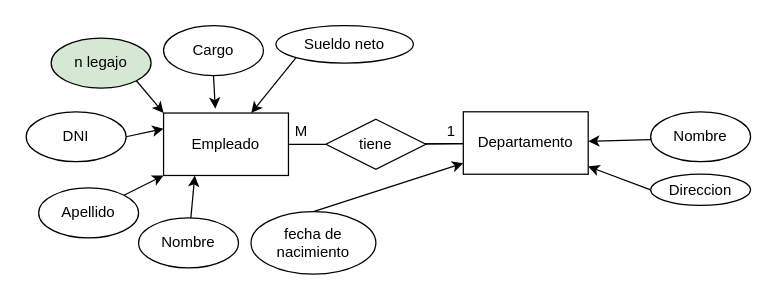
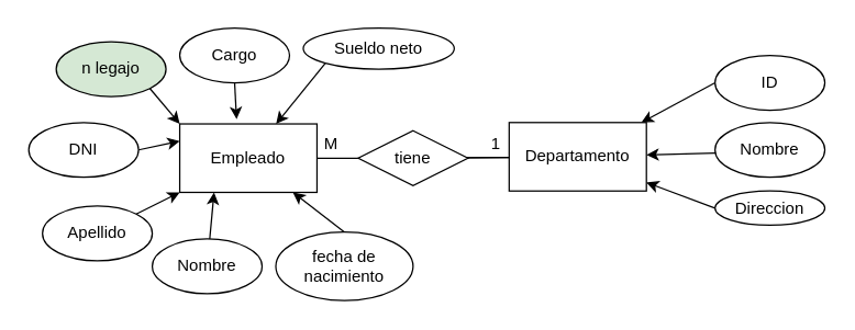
  <mxCell id="0" />
  <mxCell id="1" parent="0" />
  <mxCell id="2" value="Empleado" style="whiteSpace=wrap;html=1;" parent="1" vertex="1"><mxGeometry x="130" y="90" width="100" height="50" as="geometry" /></mxCell>
  <mxCell id="3" style="edgeStyle=none;html=1;exitX=1;exitY=1;exitDx=0;exitDy=0;entryX=0;entryY=0;entryDx=0;entryDy=0;" parent="1" source="4" target="2" edge="1"><mxGeometry relative="1" as="geometry" /></mxCell>
  <mxCell id="4" value="n legajo" style="ellipse;whiteSpace=wrap;html=1;fillColor=#d5e8d4;" parent="1" vertex="1"><mxGeometry x="40" y="30" width="80" height="40" as="geometry" /></mxCell>
  <mxCell id="5" style="edgeStyle=none;html=1;exitX=1;exitY=0.5;exitDx=0;exitDy=0;entryX=0;entryY=0.25;entryDx=0;entryDy=0;" parent="1" source="6" target="2" edge="1"><mxGeometry relative="1" as="geometry" /></mxCell>
  <mxCell id="6" value="DNI" style="ellipse;whiteSpace=wrap;html=1;" parent="1" vertex="1"><mxGeometry x="20" y="89" width="80" height="40" as="geometry" /></mxCell>
  <mxCell id="7" style="edgeStyle=none;html=1;exitX=1;exitY=0;exitDx=0;exitDy=0;" parent="1" source="8" target="2" edge="1"><mxGeometry relative="1" as="geometry" /></mxCell>
  <mxCell id="8" value="Apellido" style="ellipse;whiteSpace=wrap;html=1;" parent="1" vertex="1"><mxGeometry x="30" y="150" width="80" height="40" as="geometry" /></mxCell>
- <mxCell id="9" style="edgeStyle=none;html=1;exitX=0.5;exitY=0;exitDx=0;exitDy=0;" parent="1" source="10" target="16" edge="1"><mxGeometry relative="1" as="geometry" /></mxCell>
+ <mxCell id="9" style="edgeStyle=none;html=1;exitX=0.5;exitY=0;exitDx=0;exitDy=0;" parent="1" source="10" target="2" edge="1"><mxGeometry relative="1" as="geometry" /></mxCell>
  <mxCell id="10" value="fecha de nacimiento" style="ellipse;whiteSpace=wrap;html=1;" parent="1" vertex="1"><mxGeometry x="200" y="169" width="100" height="50" as="geometry" /></mxCell>
  <mxCell id="11" style="edgeStyle=none;html=1;exitX=0.5;exitY=1;exitDx=0;exitDy=0;entryX=0.414;entryY=-0.07;entryDx=0;entryDy=0;entryPerimeter=0;" parent="1" source="12" target="2" edge="1"><mxGeometry relative="1" as="geometry" /></mxCell>
  <mxCell id="12" value="Cargo" style="ellipse;whiteSpace=wrap;html=1;" parent="1" vertex="1"><mxGeometry x="130" y="20" width="80" height="40" as="geometry" /></mxCell>
  <mxCell id="13" style="edgeStyle=none;html=1;exitX=0;exitY=1;exitDx=0;exitDy=0;" parent="1" source="14" target="2" edge="1"><mxGeometry relative="1" as="geometry" /></mxCell>
  <mxCell id="14" value="Sueldo neto" style="ellipse;whiteSpace=wrap;html=1;" parent="1" vertex="1"><mxGeometry x="220" y="20" width="110" height="30" as="geometry" /></mxCell>
  <mxCell id="15" value="" style="edgeStyle=none;html=1;endArrow=none;endFill=0;" parent="1" source="16" target="25" edge="1"><mxGeometry relative="1" as="geometry" /></mxCell>
  <mxCell id="16" value="Departamento" style="whiteSpace=wrap;html=1;" parent="1" vertex="1"><mxGeometry x="370" y="89" width="100" height="50" as="geometry" /></mxCell>
  <mxCell id="17" style="edgeStyle=none;html=1;exitX=1;exitY=0.5;exitDx=0;exitDy=0;" parent="1" source="18" target="16" edge="1"><mxGeometry relative="1" as="geometry" /></mxCell>
  <mxCell id="18" value="Nombre" style="ellipse;whiteSpace=wrap;html=1;" parent="1" vertex="1"><mxGeometry x="520" y="89" width="80" height="40" as="geometry" /></mxCell>
  <mxCell id="19" style="edgeStyle=none;html=1;exitX=0;exitY=0.5;exitDx=0;exitDy=0;" parent="1" source="20" target="16" edge="1"><mxGeometry relative="1" as="geometry" /></mxCell>
  <mxCell id="20" value="Direccion" style="ellipse;whiteSpace=wrap;html=1;" parent="1" vertex="1"><mxGeometry x="520" y="139" width="80" height="25" as="geometry" /></mxCell>
+ <mxCell id="21" style="edgeStyle=none;html=1;exitX=0;exitY=0.5;exitDx=0;exitDy=0;" parent="1" source="22" target="16" edge="1"><mxGeometry relative="1" as="geometry" /></mxCell>
+ <mxCell id="22" value="ID" style="ellipse;whiteSpace=wrap;html=1;" parent="1" vertex="1"><mxGeometry x="520" y="40" width="80" height="40" as="geometry" /></mxCell>
  <mxCell id="23" value="" style="edgeStyle=none;html=1;endArrow=none;endFill=0;" parent="1" source="25" target="2" edge="1"><mxGeometry relative="1" as="geometry" /></mxCell>
  <mxCell id="24" value="" style="edgeStyle=none;html=1;endArrow=none;endFill=0;" parent="1" source="25" target="16" edge="1"><mxGeometry relative="1" as="geometry" /></mxCell>
  <mxCell id="25" value="tiene" style="rhombus;whiteSpace=wrap;html=1;" parent="1" vertex="1"><mxGeometry x="260" y="95" width="80" height="40" as="geometry" /></mxCell>
  <mxCell id="26" value="1" style="text;html=1;align=center;verticalAlign=middle;resizable=0;points=[];autosize=1;strokeColor=none;fillColor=none;" parent="1" vertex="1"><mxGeometry x="350" y="95" width="20" height="20" as="geometry" /></mxCell>
  <mxCell id="27" value="M" style="text;html=1;align=center;verticalAlign=middle;resizable=0;points=[];autosize=1;strokeColor=none;fillColor=none;" parent="1" vertex="1"><mxGeometry x="225" y="95" width="30" height="20" as="geometry" /></mxCell>
  <mxCell id="28" style="edgeStyle=none;html=1;endArrow=classic;endFill=1;entryX=0.25;entryY=1;entryDx=0;entryDy=0;" parent="1" source="29" target="2" edge="1"><mxGeometry relative="1" as="geometry" /></mxCell>
  <mxCell id="29" value="Nombre" style="ellipse;whiteSpace=wrap;html=1;" parent="1" vertex="1"><mxGeometry x="110" y="174" width="80" height="40" as="geometry" /></mxCell>
